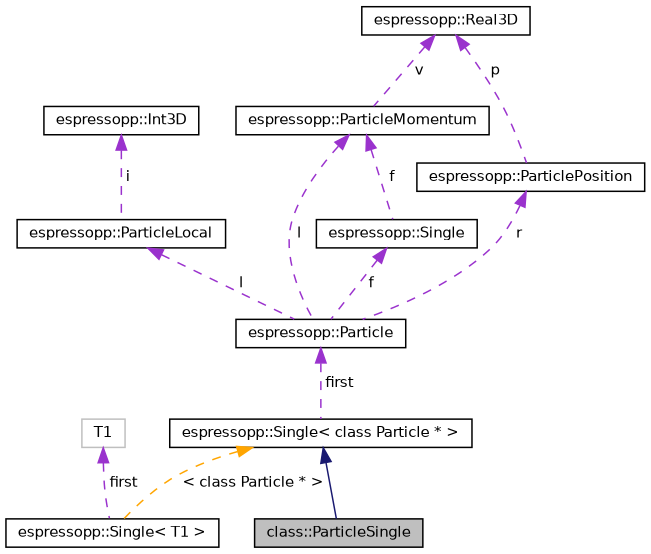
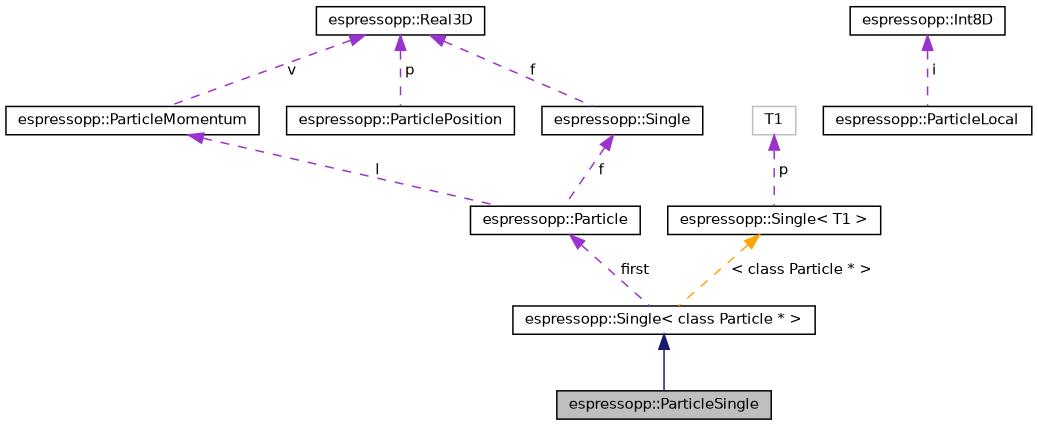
  digraph {
    rankdir=TB
    node [color=black fillcolor=white fontname=Helvetica fontsize=10 shape=record style=filled]
    edge [color=darkorchid3 dir=back fontname=Helvetica fontsize=10 labelfontname=Helvetica labelfontsize=10 style=dashed]
-   n1 [fillcolor=grey75 fontcolor=black height=0.2 label="class::ParticleSingle" width=0.4]
+   n1 [fillcolor=grey75 fontcolor=black height=0.2 label="espressopp::ParticleSingle" width=0.4]
    n2 [height=0.2 label="espressopp::Single\< class Particle * \>" width=0.4]
    n3 [height=0.2 label="espressopp::Particle" width=0.4]
    n4 [height=0.2 label="espressopp::ParticleLocal" width=0.4]
-   n5 [height=0.2 label="espressopp::Int3D" width=0.4]
+   n5 [height=0.2 label="espressopp::Int8D" width=0.4]
    n6 [height=0.2 label="espressopp::ParticleMomentum" width=0.4]
    n7 [height=0.2 label="espressopp::Real3D" width=0.4]
    n8 [height=0.2 label="espressopp::ParticlePosition" width=0.4]
    n9 [height=0.2 label="espressopp::Single" width=0.4]
    n10 [height=0.2 label="espressopp::Single\< T1 \>" width=0.4]
    n11 [color=grey75 height=0.2 label=T1 width=0.4]
    n2 -> n1 [color=midnightblue style=solid]
    n3 -> n2 [label=" first"]
-   n4 -> n3 [label=" l"]
    n5 -> n4 [label=" i"]
    n6 -> n3 [label=" l"]
    n7 -> n6 [label=" v"]
    n7 -> n8 [label=" p"]
-   n6 -> n9 [label=" f"]
-   n8 -> n3 [label=" r"]
+   n7 -> n9 [label=" f"]
    n9 -> n3 [label=" f"]
-   n2 -> n10 [color=orange label=" \< class Particle * \>"]
-   n11 -> n10 [label=" first"]
+   n10 -> n2 [color=orange label=" \< class Particle * \>"]
+   n11 -> n10 [label=" p"]
  }
